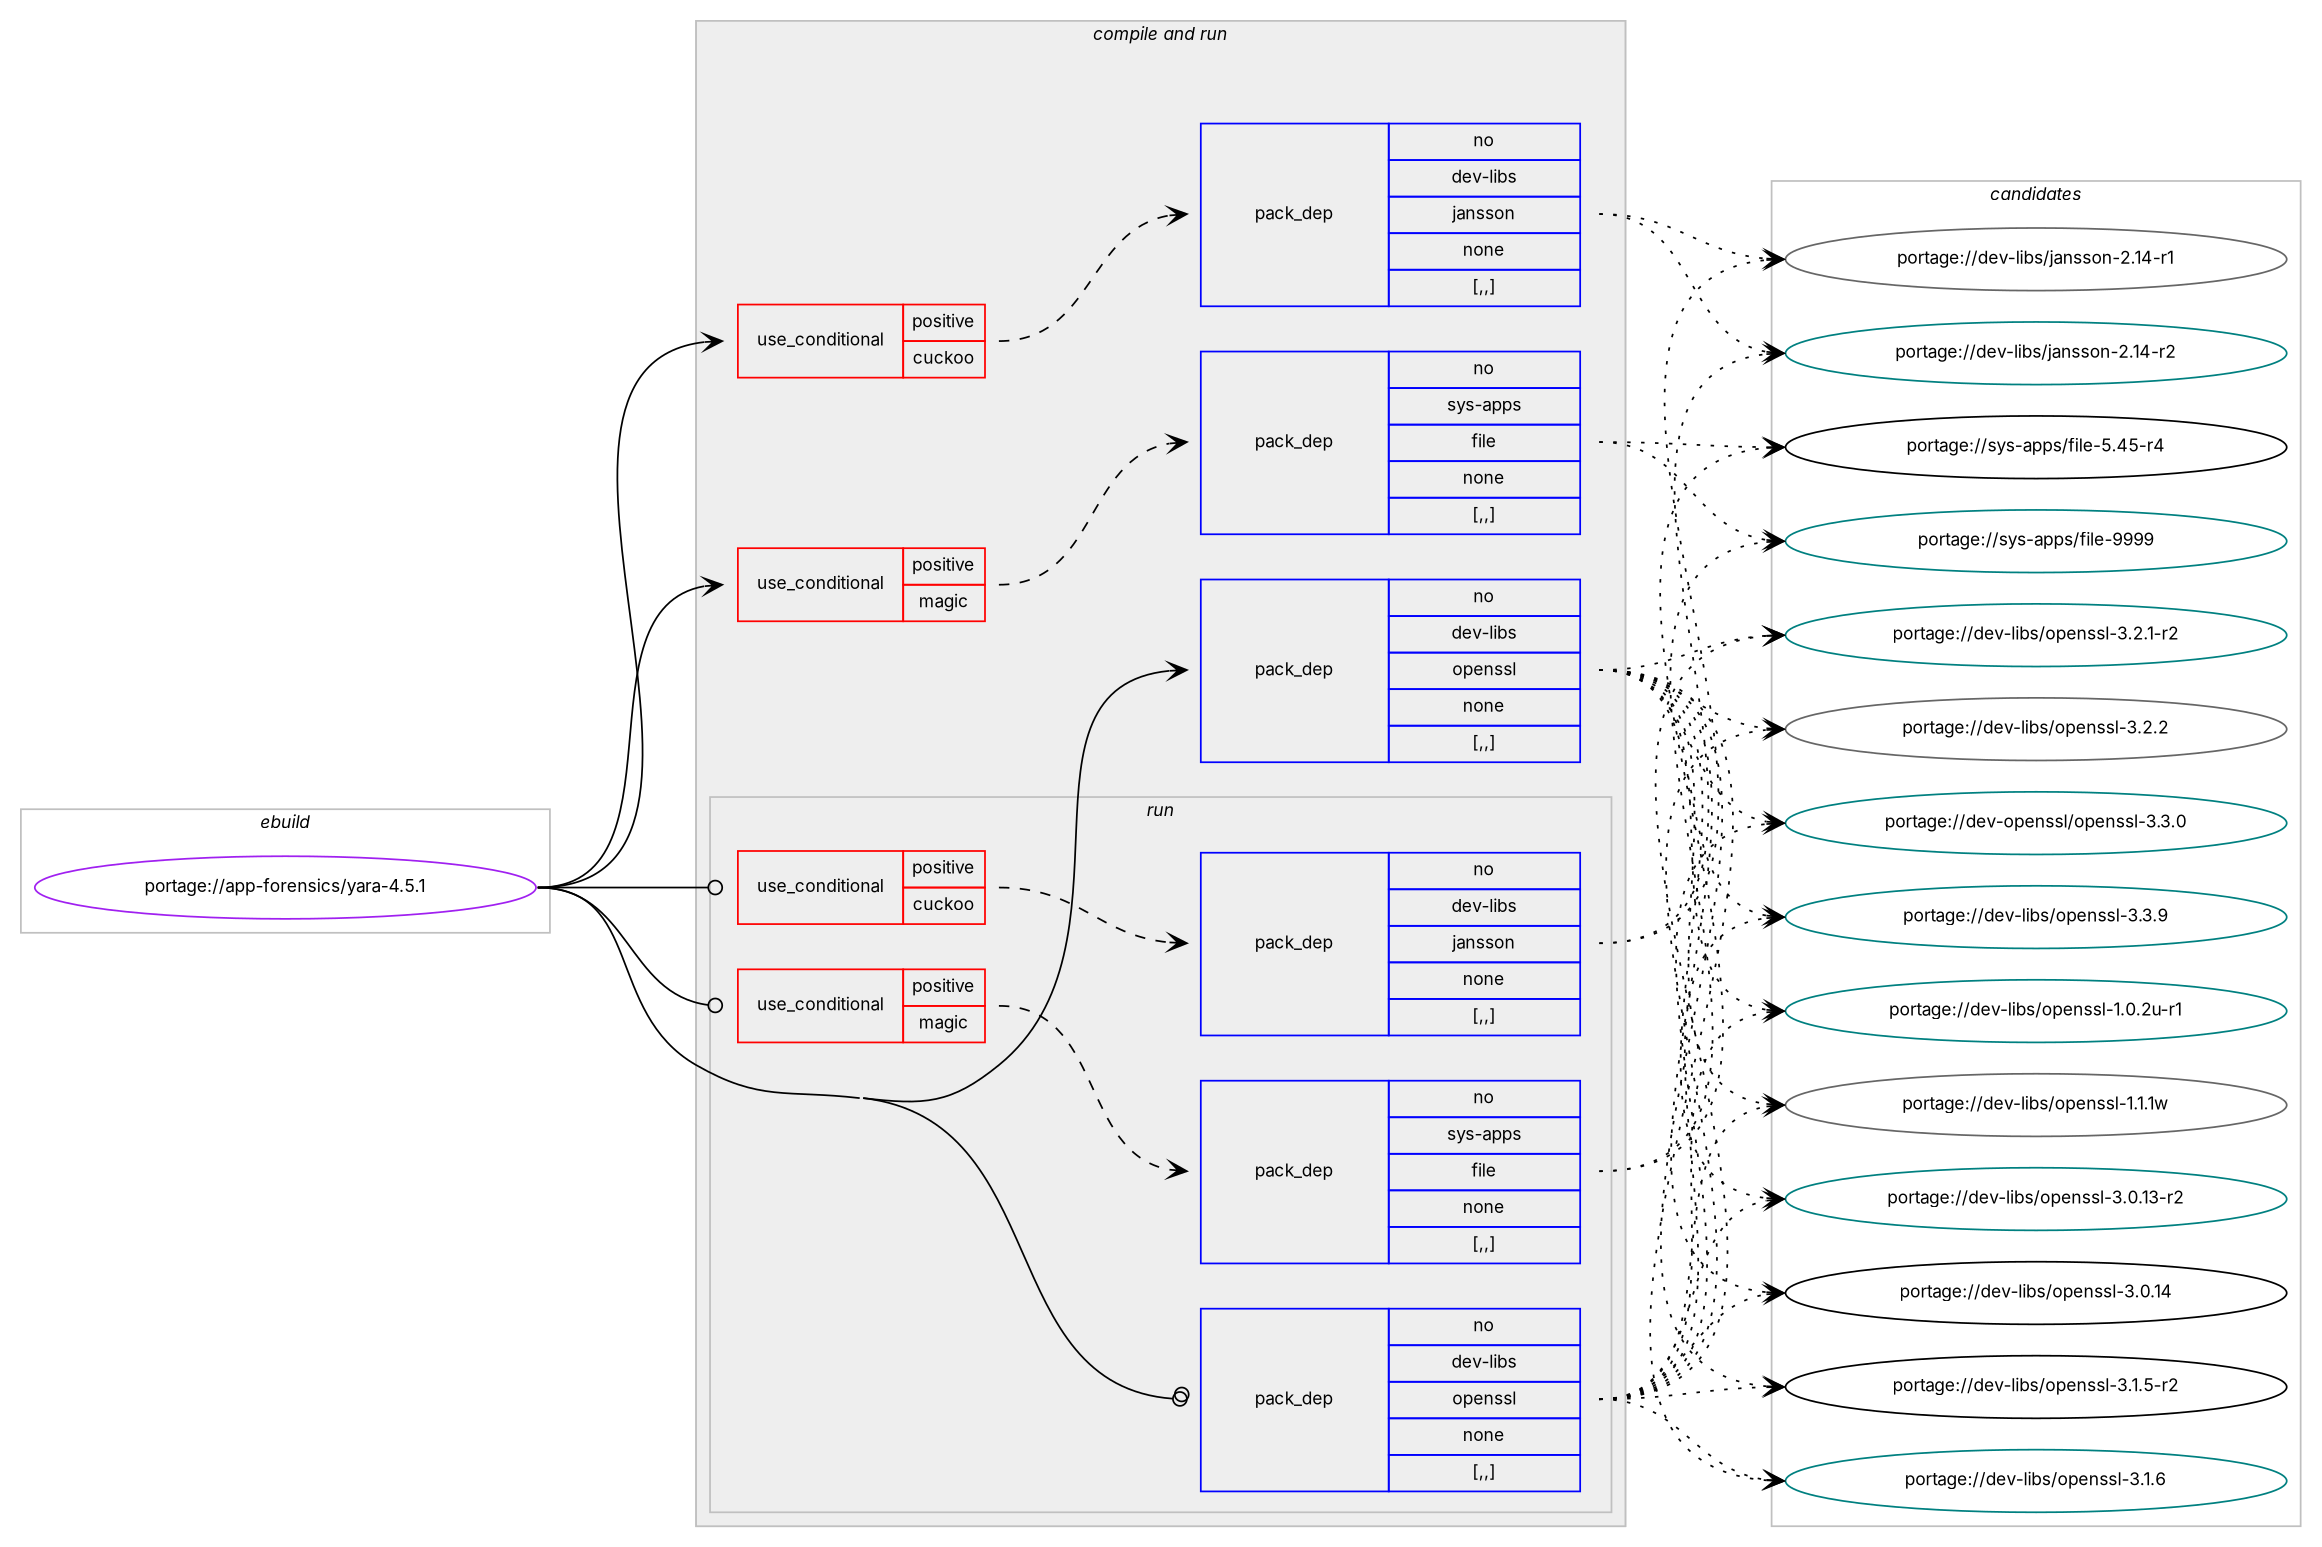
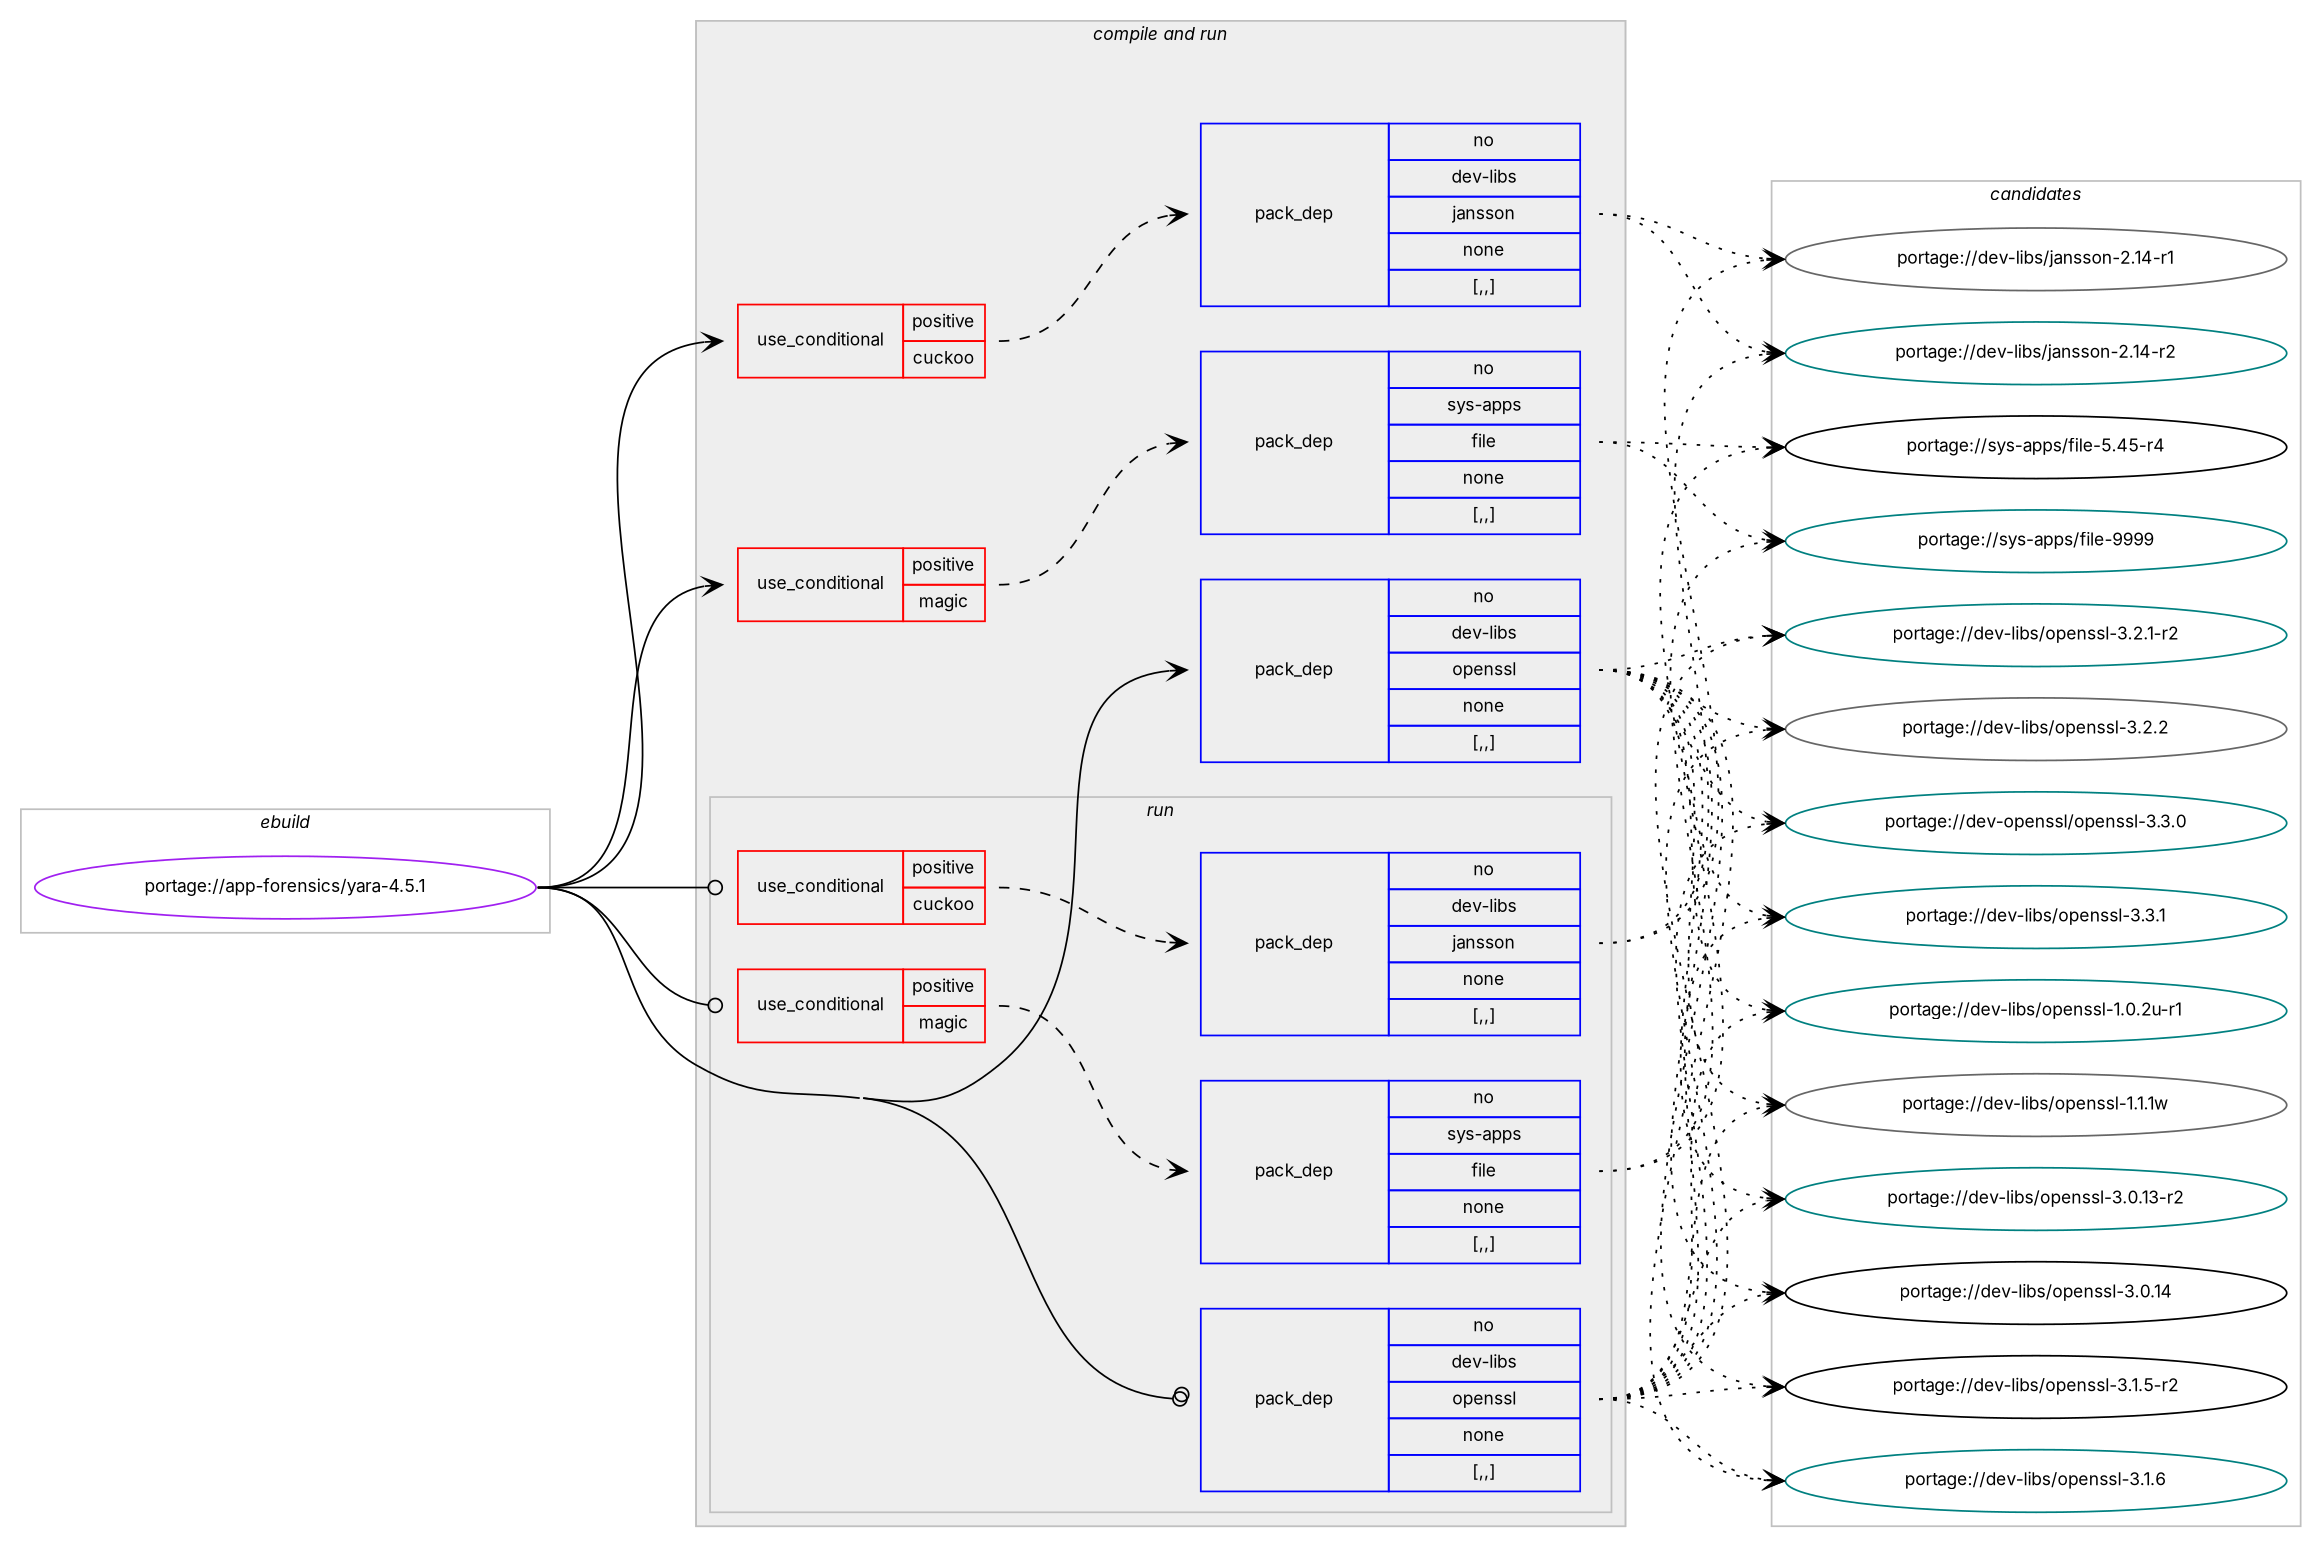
  digraph {
    compound=true
    concentrate=true
    fontname=Inter
    fontsize=10
    newrank=true
    rankdir=LR
    ranksep=1.5
    node [color=teal fontname=Inter fontsize=10]
    edge [arrowhead=vee fontname=Inter headport=w style=dotted tailport=e weight=100]
    n1 [color=purple label="portage://app-forensics/yara-4.5.1" width=4]
    n2 [color=blue label=<<TABLE BORDER="0" CELLBORDER="1" CELLSPACING="0" CELLPADDING="4" WIDTH="220"><TR><TD ROWSPAN="6" CELLPADDING="30">pack_dep</TD></TR><TR><TD WIDTH="110">no</TD></TR><TR><TD>dev-libs</TD></TR><TR><TD>jansson</TD></TR><TR><TD>none</TD></TR><TR><TD>[,,]</TD></TR></TABLE>> shape=none]
    n3 [color=red label=<<TABLE BORDER="0" CELLBORDER="1" CELLSPACING="0" CELLPADDING="4"><TR><TD ROWSPAN="3" CELLPADDING="10">use_conditional</TD></TR><TR><TD>positive</TD></TR><TR><TD>cuckoo</TD></TR></TABLE>> shape=none]
    n4 [color=blue label=<<TABLE BORDER="0" CELLBORDER="1" CELLSPACING="0" CELLPADDING="4" WIDTH="220"><TR><TD ROWSPAN="6" CELLPADDING="30">pack_dep</TD></TR><TR><TD WIDTH="110">no</TD></TR><TR><TD>sys-apps</TD></TR><TR><TD>file</TD></TR><TR><TD>none</TD></TR><TR><TD>[,,]</TD></TR></TABLE>> shape=none]
    n5 [color=red label=<<TABLE BORDER="0" CELLBORDER="1" CELLSPACING="0" CELLPADDING="4"><TR><TD ROWSPAN="3" CELLPADDING="10">use_conditional</TD></TR><TR><TD>positive</TD></TR><TR><TD>magic</TD></TR></TABLE>> shape=none]
    n6 [color=blue label=<<TABLE BORDER="0" CELLBORDER="1" CELLSPACING="0" CELLPADDING="4" WIDTH="220"><TR><TD ROWSPAN="6" CELLPADDING="30">pack_dep</TD></TR><TR><TD WIDTH="110">no</TD></TR><TR><TD>dev-libs</TD></TR><TR><TD>openssl</TD></TR><TR><TD>none</TD></TR><TR><TD>[,,]</TD></TR></TABLE>> shape=none]
    n7 [color=blue label=<<TABLE BORDER="0" CELLBORDER="1" CELLSPACING="0" CELLPADDING="4" WIDTH="220"><TR><TD ROWSPAN="6" CELLPADDING="30">pack_dep</TD></TR><TR><TD WIDTH="110">no</TD></TR><TR><TD>dev-libs</TD></TR><TR><TD>jansson</TD></TR><TR><TD>none</TD></TR><TR><TD>[,,]</TD></TR></TABLE>> shape=none]
    n8 [color=red label=<<TABLE BORDER="0" CELLBORDER="1" CELLSPACING="0" CELLPADDING="4"><TR><TD ROWSPAN="3" CELLPADDING="10">use_conditional</TD></TR><TR><TD>positive</TD></TR><TR><TD>cuckoo</TD></TR></TABLE>> shape=none]
    n9 [color=blue label=<<TABLE BORDER="0" CELLBORDER="1" CELLSPACING="0" CELLPADDING="4" WIDTH="220"><TR><TD ROWSPAN="6" CELLPADDING="30">pack_dep</TD></TR><TR><TD WIDTH="110">no</TD></TR><TR><TD>sys-apps</TD></TR><TR><TD>file</TD></TR><TR><TD>none</TD></TR><TR><TD>[,,]</TD></TR></TABLE>> shape=none]
    n10 [color=red label=<<TABLE BORDER="0" CELLBORDER="1" CELLSPACING="0" CELLPADDING="4"><TR><TD ROWSPAN="3" CELLPADDING="10">use_conditional</TD></TR><TR><TD>positive</TD></TR><TR><TD>magic</TD></TR></TABLE>> shape=none]
    n11 [color=blue label=<<TABLE BORDER="0" CELLBORDER="1" CELLSPACING="0" CELLPADDING="4" WIDTH="220"><TR><TD ROWSPAN="6" CELLPADDING="30">pack_dep</TD></TR><TR><TD WIDTH="110">no</TD></TR><TR><TD>dev-libs</TD></TR><TR><TD>openssl</TD></TR><TR><TD>none</TD></TR><TR><TD>[,,]</TD></TR></TABLE>> shape=none]
    n12 [color=gray40 label="portage://dev-libs/jansson-2.14-r1" width=4]
    n13 [label="portage://dev-libs/jansson-2.14-r2" width=4]
    n14 [color=black label="portage://sys-apps/file-5.45-r4" width=4]
    n15 [label="portage://sys-apps/file-9999" width=4]
    n16 [label="portage://dev-libs/openssl-1.0.2u-r1" width=4]
    n17 [color=gray40 label="portage://dev-libs/openssl-1.1.1w" width=4]
    n18 [label="portage://dev-libs/openssl-3.0.13-r2" width=4]
    n19 [color=black label="portage://dev-libs/openssl-3.0.14" width=4]
    n20 [color=black label="portage://dev-libs/openssl-3.1.5-r2" width=4]
    n21 [label="portage://dev-libs/openssl-3.1.6" width=4]
    n22 [label="portage://dev-libs/openssl-3.2.1-r2" width=4]
    n23 [color=gray40 label="portage://dev-libs/openssl-3.2.2" width=4]
    n24 [label="portage://dev-openssl/openssl-3.3.0" width=4]
-   n25 [label="portage://dev-libs/openssl-3.3.9" width=4]
+   n25 [label="portage://dev-libs/openssl-3.3.1" width=4]
    subgraph cluster_1 {
      color=gray
      label=<<i>ebuild</i>>
      rank=same
      n1
    }
    subgraph cluster_2 {
      color=gray
      label=<<i>dependencies</i>>
      subgraph cluster_3 {
        color=gray
        fillcolor="#eeeeee"
        label=<<i>compile</i>>
        style=filled
        subgraph sub_4 {
          color=gray
          fillcolor="#eeeeee"
          label=<<i>compile</i>>
          style=filled
          n3
          subgraph sub_5 {
            color=gray
            fillcolor="#eeeeee"
            label=<<i>compile</i>>
            style=filled
            n2
          }
        }
        subgraph sub_6 {
          color=gray
          fillcolor="#eeeeee"
          label=<<i>compile</i>>
          style=filled
          n5
          subgraph sub_7 {
            color=gray
            fillcolor="#eeeeee"
            label=<<i>compile</i>>
            style=filled
            n4
          }
        }
        subgraph sub_8 {
          color=gray
          fillcolor="#eeeeee"
          label=<<i>compile</i>>
          style=filled
          n6
        }
      }
      subgraph cluster_9 {
        color=gray
        fillcolor="#eeeeee"
        label=<<i>compile and run</i>>
        style=filled
      }
      subgraph cluster_10 {
        color=gray
        fillcolor="#eeeeee"
        label=<<i>run</i>>
        style=filled
        subgraph sub_11 {
          color=gray
          fillcolor="#eeeeee"
          label=<<i>run</i>>
          style=filled
          n8
          subgraph sub_12 {
            color=gray
            fillcolor="#eeeeee"
            label=<<i>run</i>>
            style=filled
            n7
          }
        }
        subgraph sub_13 {
          color=gray
          fillcolor="#eeeeee"
          label=<<i>run</i>>
          style=filled
          n10
          subgraph sub_14 {
            color=gray
            fillcolor="#eeeeee"
            label=<<i>run</i>>
            style=filled
            n9
          }
        }
        subgraph sub_15 {
          color=gray
          fillcolor="#eeeeee"
          label=<<i>run</i>>
          style=filled
          n11
        }
      }
    }
    subgraph cluster_16 {
      color=gray
      label=<<i>candidates</i>>
      rank=same
      subgraph sub_17 {
        color=black
        label=<<i>candidates</i>>
        nodesep=1
        rank=same
        n12
        n13
      }
      subgraph sub_18 {
        color=black
        label=<<i>candidates</i>>
        nodesep=1
        rank=same
        n14
        n15
      }
      subgraph sub_19 {
        color=black
        label=<<i>candidates</i>>
        nodesep=1
        rank=same
        n16
        n17
        n18
        n19
        n20
        n21
        n22
        n23
        n24
        n25
      }
      subgraph sub_20 {
        color=black
        label=<<i>candidates</i>>
        nodesep=1
        rank=same
        n12
        n13
      }
      subgraph sub_21 {
        color=black
        label=<<i>candidates</i>>
        nodesep=1
        rank=same
        n14
        n15
      }
      subgraph sub_22 {
        color=black
        label=<<i>candidates</i>>
        nodesep=1
        rank=same
        n16
        n17
        n18
        n19
        n20
        n21
        n22
        n23
        n24
        n25
      }
    }
    n1 -> n3 [style=solid weight=20]
    n1 -> n5 [style=solid weight=20]
    n1 -> n6 [style=solid weight=20]
    n1 -> n8 [arrowhead=odot style=solid weight=20]
    n1 -> n10 [arrowhead=odot style=solid weight=20]
    n1 -> n11 [arrowhead=odot style=solid weight=20]
    n2 -> n12
    n2 -> n13
    n3 -> n2 [style=dashed weight=20]
    n4 -> n14
    n4 -> n15
    n5 -> n4 [style=dashed weight=20]
    n6 -> n16
    n6 -> n17
    n6 -> n18
    n6 -> n19
    n6 -> n20
    n6 -> n21
    n6 -> n22
    n6 -> n23
    n6 -> n24
    n6 -> n25
    n7 -> n12
    n7 -> n13
    n8 -> n7 [style=dashed weight=20]
    n9 -> n14
    n9 -> n15
    n10 -> n9 [style=dashed weight=20]
    n11 -> n16
    n11 -> n17
    n11 -> n18
    n11 -> n19
    n11 -> n20
    n11 -> n21
    n11 -> n22
    n11 -> n23
    n11 -> n24
    n11 -> n25
  }
